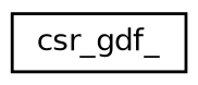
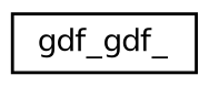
  digraph {
    rankdir=LR
-   n1 [color=black fillcolor=white fontname=Helvetica fontsize=10 height=0.2 label=csr_gdf_ shape=record style=filled width=0.4]
+   n1 [color=black fillcolor=white fontname=Helvetica fontsize=10 height=0.2 label=gdf_gdf_ shape=record style=filled width=0.4]
  }
